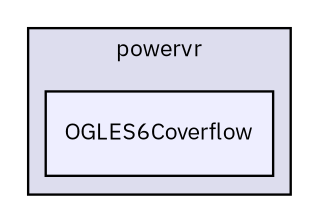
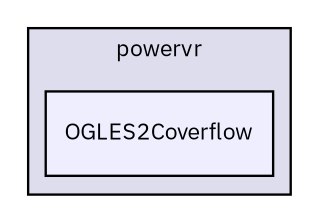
  digraph {
    compound=true
    fontname="IBM Plex Sans"
-   n1 [fillcolor="#eeeeff" fontname="IBM Plex Sans" fontsize=10 label=OGLES6Coverflow pencolor=black shape=box style=filled]
+   n1 [fillcolor="#eeeeff" fontname="IBM Plex Sans" fontsize=10 label=OGLES2Coverflow pencolor=black shape=box style=filled]
    subgraph cluster_1 {
      bgcolor="#ddddee"
      fontsize=10
      label=powervr
      pencolor=black
      n1
    }
  }
